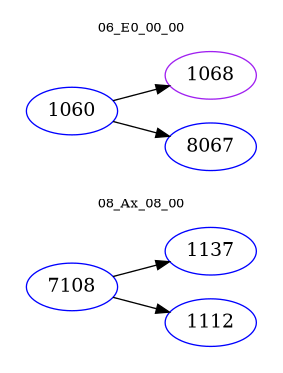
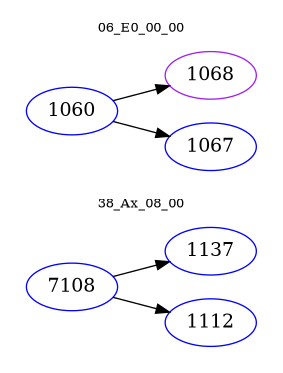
  digraph {
    rankdir=LR
    node [color=blue]
    edge [color=black]
    n1 [label=7108]
    n2 [label=1112]
    n3 [label=1137]
    n4 [label=1060]
-   n5 [label=8067]
+   n5 [label=1067]
    n6 [color=purple label=1068]
    subgraph cluster_1 {
      color=white
      fontsize=10
-     label="08_Ax_08_00"
+     label="38_Ax_08_00"
      n1
      n2
      n3
    }
    subgraph cluster_2 {
      color=white
      fontsize=10
      label="06_E0_00_00"
      n4
      n5
      n6
    }
    n1 -> n2
    n1 -> n3
    n4 -> n5
    n4 -> n6
  }
